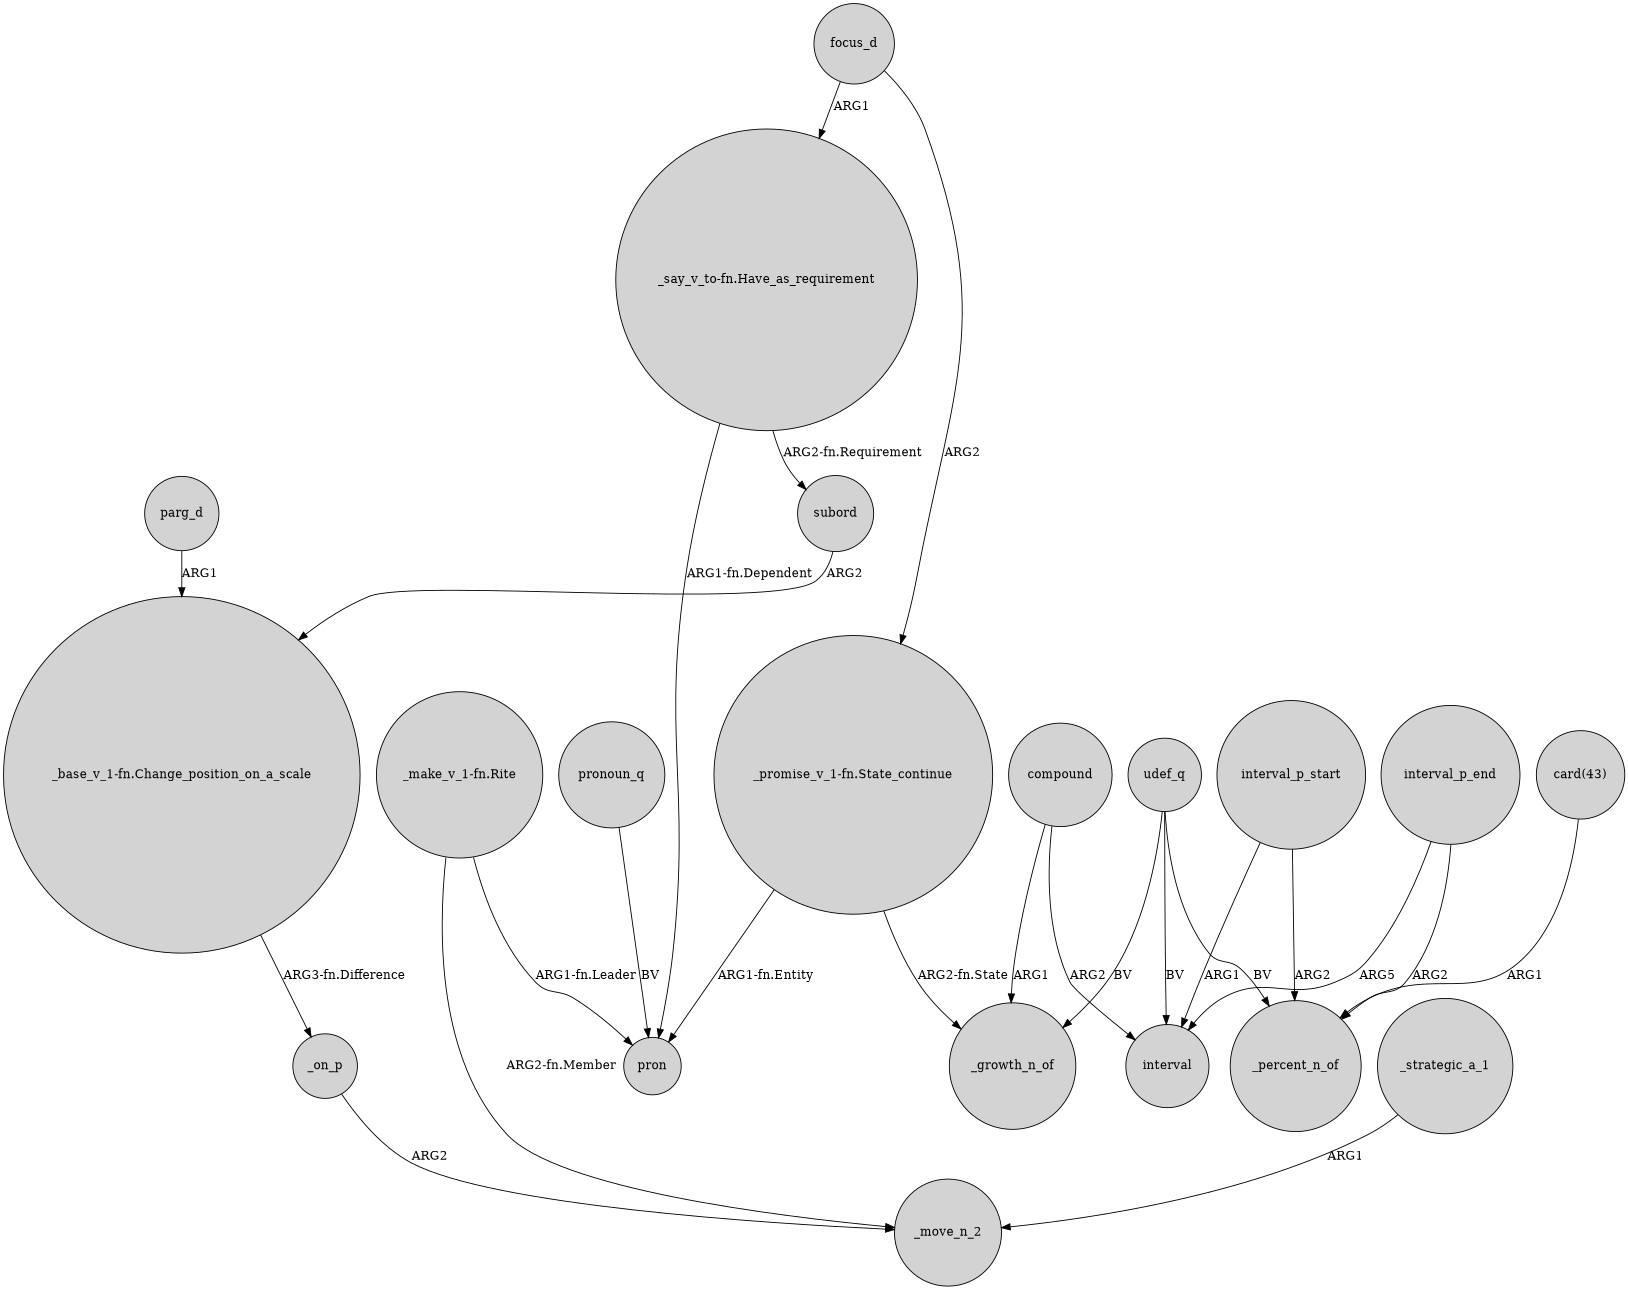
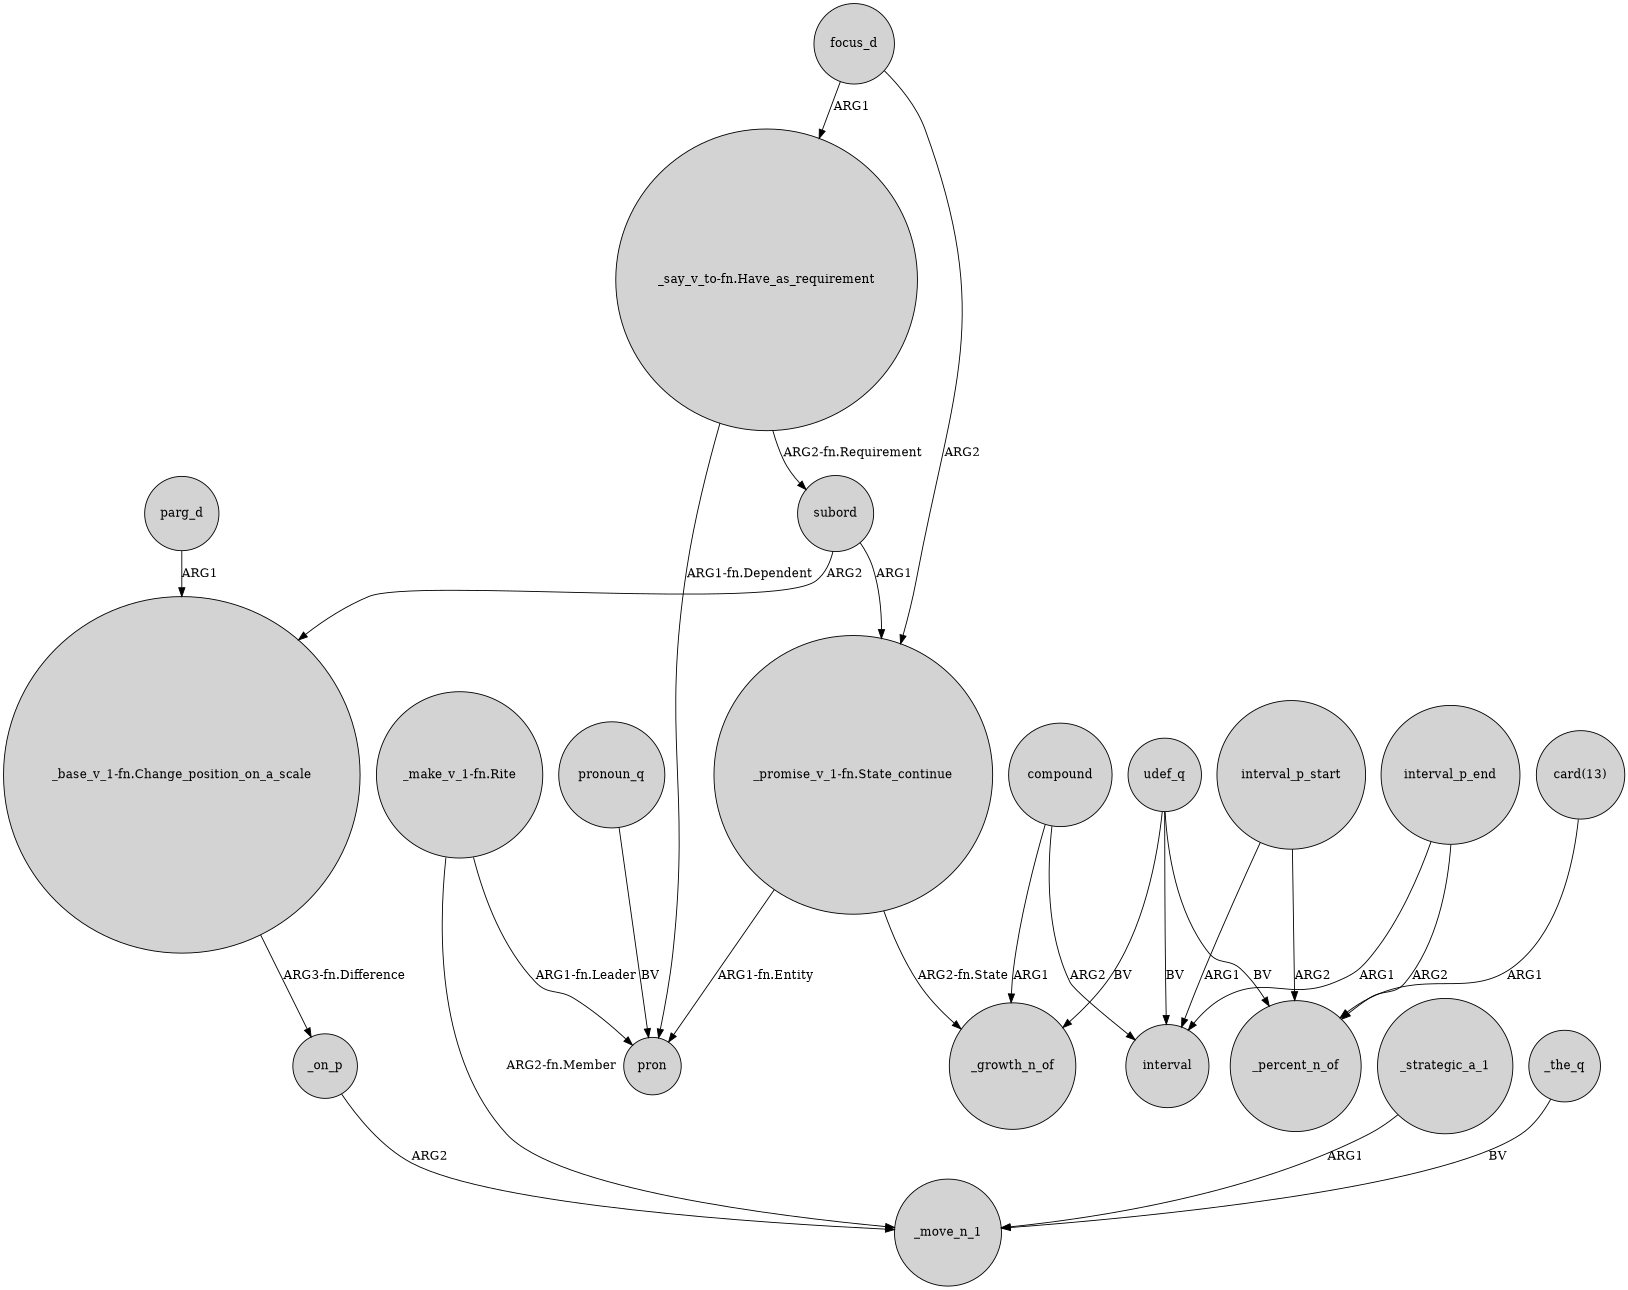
  digraph {
    node [shape=circle style=filled]
    "_make_v_1-fn.Rite"
-   _move_n_1 [label=_move_n_2]
+   _move_n_1
    pron
    "_promise_v_1-fn.State_continue"
    _growth_n_of
    parg_d
    "_base_v_1-fn.Change_position_on_a_scale"
    _on_p
    focus_d
    "_say_v_to-fn.Have_as_requirement"
    subord
    udef_q
    interval
    _percent_n_of
    _strategic_a_1
    compound
    interval_p_start
    pronoun_q
-   "card(13)" [label="card(43)"]
+   "card(13)"
    interval_p_end
+   _the_q
    "_make_v_1-fn.Rite" -> _move_n_1 [label="ARG2-fn.Member"]
    "_make_v_1-fn.Rite" -> pron [label="ARG1-fn.Leader"]
    "_promise_v_1-fn.State_continue" -> pron [label="ARG1-fn.Entity"]
    "_promise_v_1-fn.State_continue" -> _growth_n_of [label="ARG2-fn.State"]
    parg_d -> "_base_v_1-fn.Change_position_on_a_scale" [label=ARG1]
    "_base_v_1-fn.Change_position_on_a_scale" -> _on_p [label="ARG3-fn.Difference"]
    _on_p -> _move_n_1 [label=ARG2]
    focus_d -> "_promise_v_1-fn.State_continue" [label=ARG2]
    focus_d -> "_say_v_to-fn.Have_as_requirement" [label=ARG1]
    "_say_v_to-fn.Have_as_requirement" -> pron [label="ARG1-fn.Dependent"]
    "_say_v_to-fn.Have_as_requirement" -> subord [label="ARG2-fn.Requirement"]
+   subord -> "_promise_v_1-fn.State_continue" [label=ARG1]
    subord -> "_base_v_1-fn.Change_position_on_a_scale" [label=ARG2]
    udef_q -> _growth_n_of [label=BV]
    udef_q -> interval [label=BV]
    udef_q -> _percent_n_of [label=BV]
    _strategic_a_1 -> _move_n_1 [label=ARG1]
    compound -> _growth_n_of [label=ARG1]
    compound -> interval [label=ARG2]
    interval_p_start -> interval [label=ARG1]
    interval_p_start -> _percent_n_of [label=ARG2]
    pronoun_q -> pron [label=BV]
    "card(13)" -> _percent_n_of [label=ARG1]
-   interval_p_end -> interval [label=ARG5]
+   interval_p_end -> interval [label=ARG1]
    interval_p_end -> _percent_n_of [label=ARG2]
+   _the_q -> _move_n_1 [label=BV]
  }
